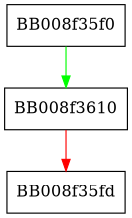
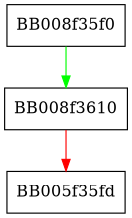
  digraph {
    splines=ortho
    node [shape=box]
    BB008f35f0
    BB008f3610
-   BB008f35fd
+   BB008f35fd [label=BB005f35fd]
    BB008f35f0 -> BB008f3610 [color=green]
    BB008f3610 -> BB008f35fd [color=red]
  }
